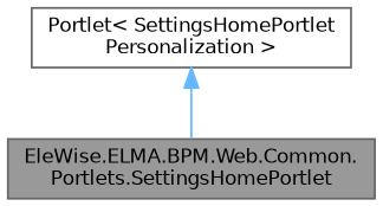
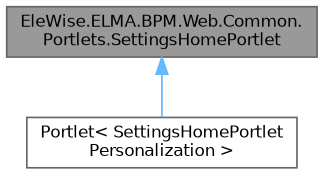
  digraph {
    node [color=gray40 fontname=Helvetica fontsize=10 shape=box style=filled]
    n1 [fillcolor=grey60 fontcolor=black height=0.2 label="EleWise.ELMA.BPM.Web.Common.\lPortlets.SettingsHomePortlet" width=0.4]
    n2 [fillcolor=white height=0.2 label="Portlet\< SettingsHomePortlet\lPersonalization \>" width=0.4]
-   n2 -> n1 [color=steelblue1 dir=back fontname=Helvetica fontsize=10 labelfontname=Helvetica labelfontsize=10 style=solid]
+   n1 -> n2 [color=steelblue1 dir=back fontname=Helvetica fontsize=10 labelfontname=Helvetica labelfontsize=10 style=solid]
  }
